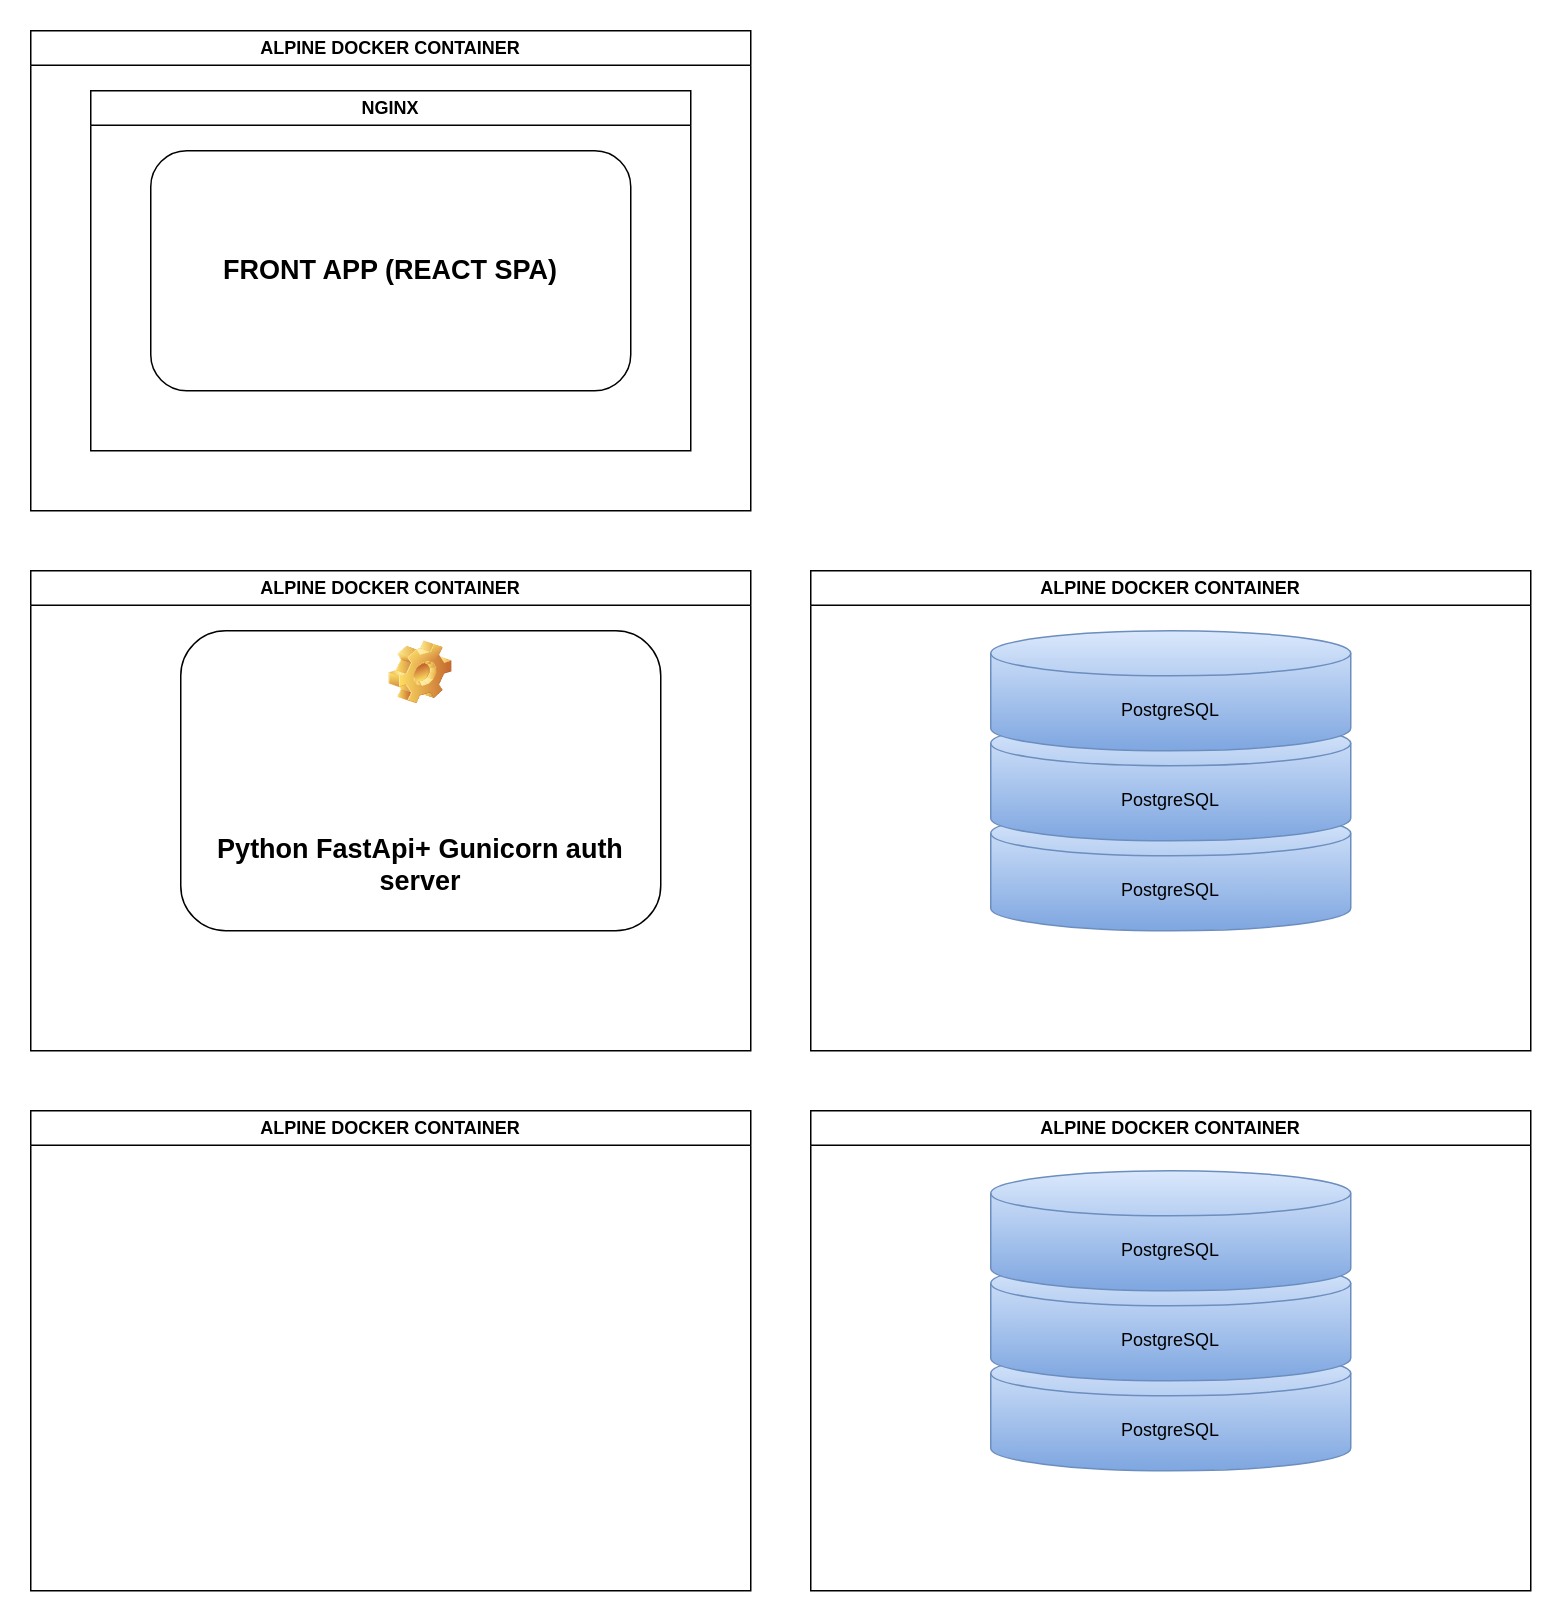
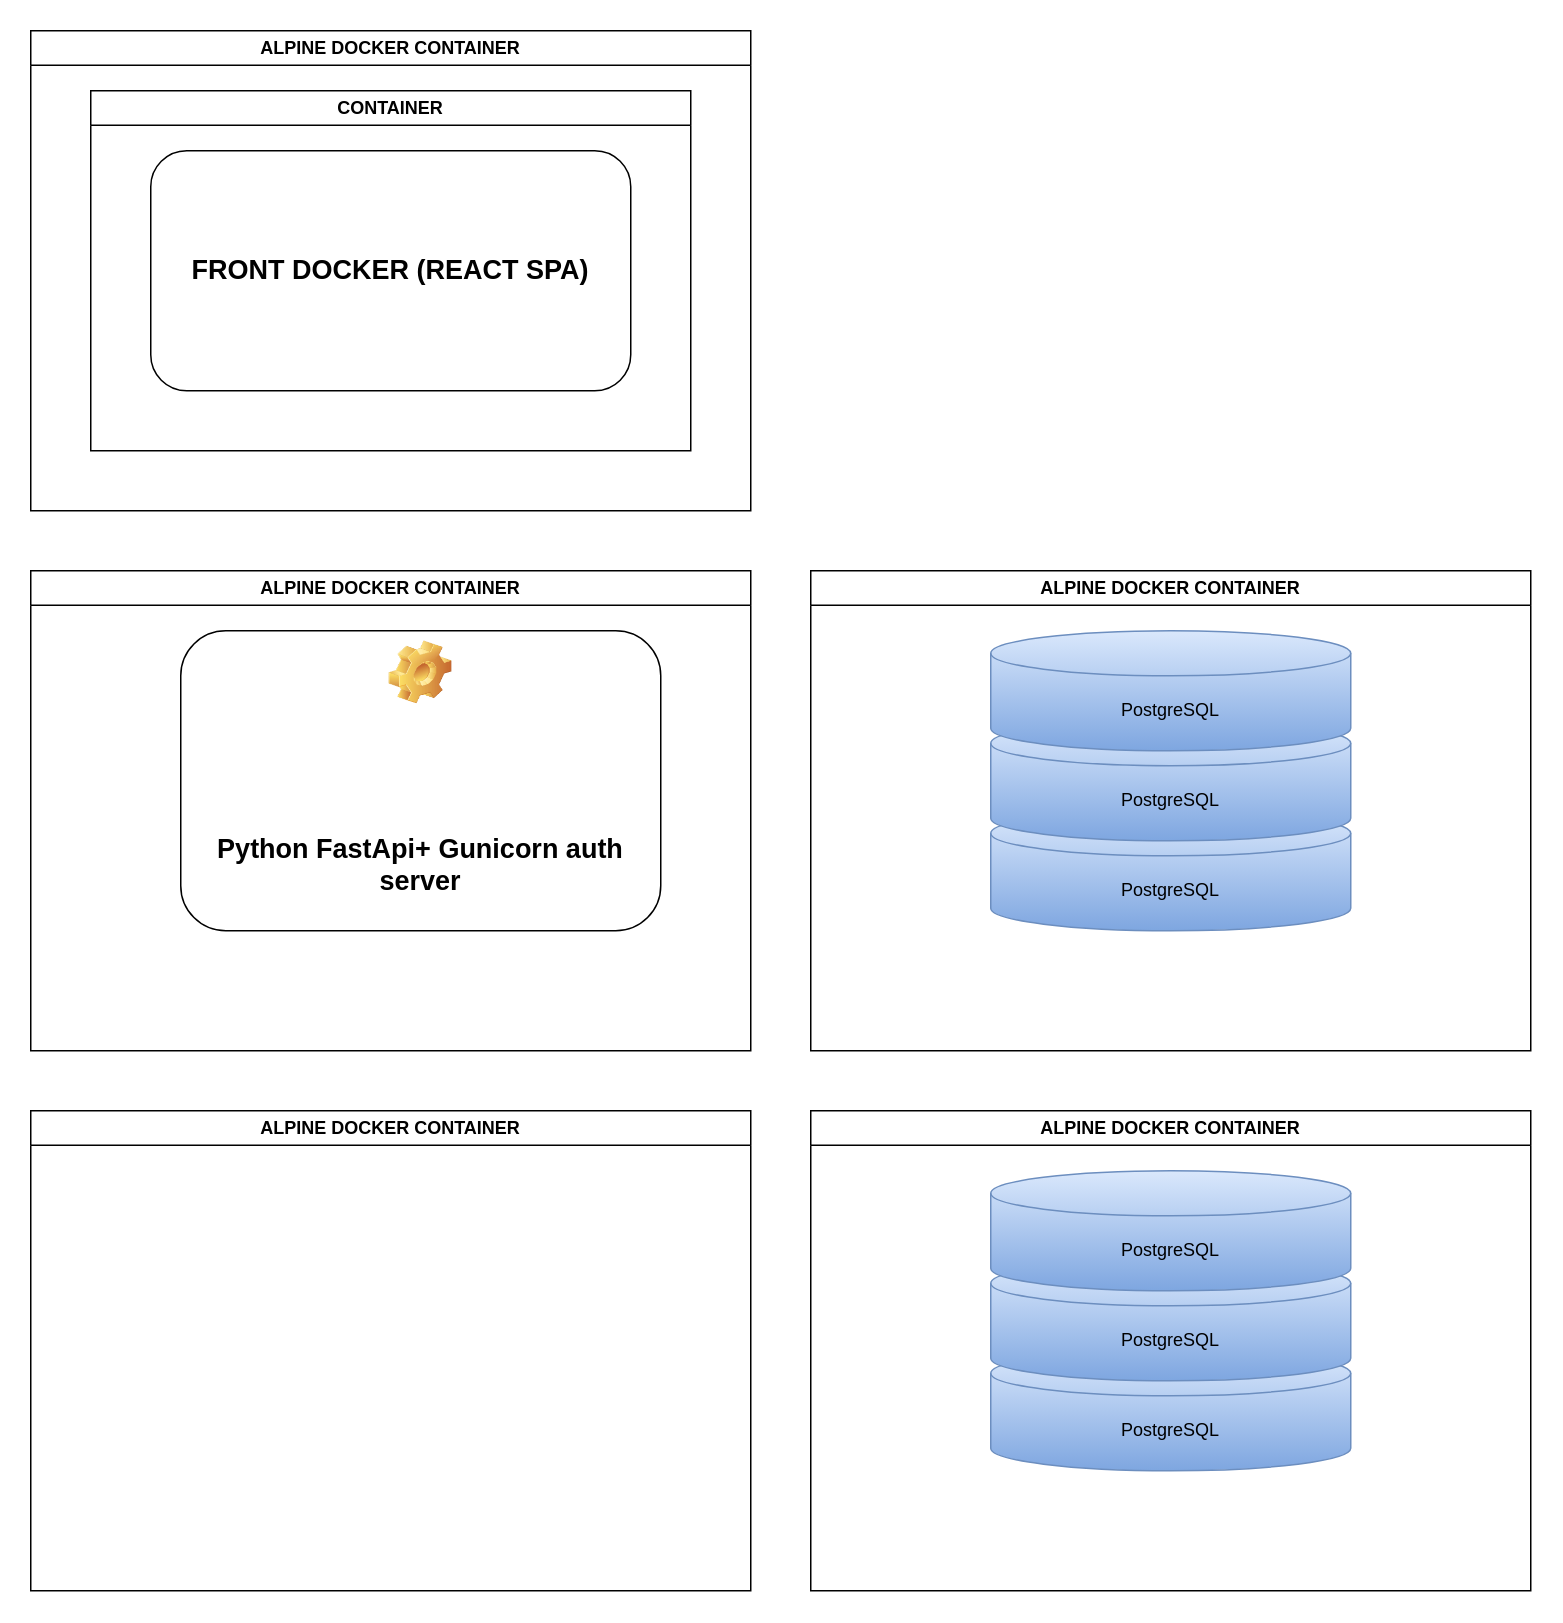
  <mxCell id="0" />
  <mxCell id="1" parent="0" />
- <mxCell id="2" value="NGINX" style="swimlane;whiteSpace=wrap;html=1;" parent="1" vertex="1"><mxGeometry x="60" y="60" width="400" height="240" as="geometry" /></mxCell>
- <mxCell id="3" value="&lt;h2&gt;FRONT APP (REACT SPA)&lt;/h2&gt;" style="rounded=1;whiteSpace=wrap;html=1;" parent="2" vertex="1"><mxGeometry x="40" y="40" width="320" height="160" as="geometry" /></mxCell>
+ <mxCell id="2" value="CONTAINER" style="swimlane;whiteSpace=wrap;html=1;" parent="1" vertex="1"><mxGeometry x="60" y="60" width="400" height="240" as="geometry" /></mxCell>
+ <mxCell id="3" value="&lt;h2&gt;FRONT DOCKER (REACT SPA)&lt;/h2&gt;" style="rounded=1;whiteSpace=wrap;html=1;" parent="2" vertex="1"><mxGeometry x="40" y="40" width="320" height="160" as="geometry" /></mxCell>
  <mxCell id="4" value="ALPINE DOCKER CONTAINER" style="swimlane;whiteSpace=wrap;html=1;" vertex="1" parent="1"><mxGeometry x="20" y="20" width="480" height="320" as="geometry" /></mxCell>
  <mxCell id="5" value="ALPINE DOCKER CONTAINER" style="swimlane;whiteSpace=wrap;html=1;" parent="1" vertex="1"><mxGeometry x="20" y="380" width="480" height="320" as="geometry" /></mxCell>
  <mxCell id="6" value="&lt;h2&gt;Python FastApi+ Gunicorn auth server&lt;/h2&gt;" style="label;whiteSpace=wrap;html=1;align=center;verticalAlign=bottom;spacingLeft=0;spacingBottom=4;imageAlign=center;imageVerticalAlign=top;image=img/clipart/Gear_128x128.png" parent="5" vertex="1"><mxGeometry x="100" y="40" width="320" height="200" as="geometry" /></mxCell>
  <mxCell id="7" value="ALPINE DOCKER CONTAINER" style="swimlane;whiteSpace=wrap;html=1;" vertex="1" parent="1"><mxGeometry x="20" y="740" width="480" height="320" as="geometry" /></mxCell>
  <mxCell id="8" value="ALPINE DOCKER CONTAINER" style="swimlane;whiteSpace=wrap;html=1;" vertex="1" parent="1"><mxGeometry x="540" y="740" width="480" height="320" as="geometry" /></mxCell>
  <mxCell id="9" value="PostgreSQL" style="shape=cylinder3;whiteSpace=wrap;html=1;boundedLbl=1;backgroundOutline=1;size=15;fillColor=#dae8fc;gradientColor=#7ea6e0;strokeColor=#6c8ebf;" parent="8" vertex="1"><mxGeometry x="120" y="160" width="240" height="80" as="geometry" /></mxCell>
  <mxCell id="10" value="PostgreSQL" style="shape=cylinder3;whiteSpace=wrap;html=1;boundedLbl=1;backgroundOutline=1;size=15;fillColor=#dae8fc;gradientColor=#7ea6e0;strokeColor=#6c8ebf;" vertex="1" parent="8"><mxGeometry x="120" y="100" width="240" height="80" as="geometry" /></mxCell>
  <mxCell id="11" value="PostgreSQL" style="shape=cylinder3;whiteSpace=wrap;html=1;boundedLbl=1;backgroundOutline=1;size=15;fillColor=#dae8fc;gradientColor=#7ea6e0;strokeColor=#6c8ebf;" vertex="1" parent="8"><mxGeometry x="120" y="40" width="240" height="80" as="geometry" /></mxCell>
  <mxCell id="12" value="ALPINE DOCKER CONTAINER" style="swimlane;whiteSpace=wrap;html=1;" vertex="1" parent="1"><mxGeometry x="540" y="380" width="480" height="320" as="geometry" /></mxCell>
  <mxCell id="13" value="PostgreSQL" style="shape=cylinder3;whiteSpace=wrap;html=1;boundedLbl=1;backgroundOutline=1;size=15;fillColor=#dae8fc;gradientColor=#7ea6e0;strokeColor=#6c8ebf;" vertex="1" parent="12"><mxGeometry x="120" y="160" width="240" height="80" as="geometry" /></mxCell>
  <mxCell id="14" value="PostgreSQL" style="shape=cylinder3;whiteSpace=wrap;html=1;boundedLbl=1;backgroundOutline=1;size=15;fillColor=#dae8fc;gradientColor=#7ea6e0;strokeColor=#6c8ebf;" vertex="1" parent="12"><mxGeometry x="120" y="100" width="240" height="80" as="geometry" /></mxCell>
  <mxCell id="15" value="PostgreSQL" style="shape=cylinder3;whiteSpace=wrap;html=1;boundedLbl=1;backgroundOutline=1;size=15;fillColor=#dae8fc;gradientColor=#7ea6e0;strokeColor=#6c8ebf;" vertex="1" parent="12"><mxGeometry x="120" y="40" width="240" height="80" as="geometry" /></mxCell>
